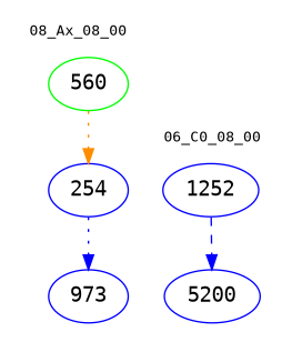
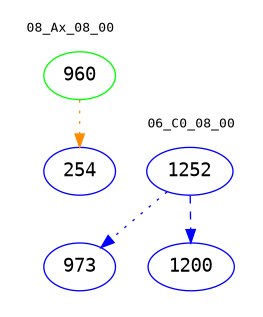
  digraph {
    fontname="DejaVu Sans Mono"
    node [color=blue fontname="DejaVu Sans Mono"]
    edge [color=blue fontname="DejaVu Sans Mono" style=dotted]
-   n1 [color=green label=560]
+   n1 [color=green label=960]
    n2 [label=254]
    n3 [label=973]
    n4 [label=1252]
-   n5 [label=5200]
+   n5 [label=1200]
    subgraph cluster_1 {
      color=white
      fontsize=10
      label="08_Ax_08_00"
      n1
      n2
      n3
    }
    subgraph cluster_2 {
      color=white
      fontsize=10
      label="06_C0_08_00"
      n4
      n5
    }
    n1 -> n2 [color=darkorange]
-   n2 -> n3
+   n4 -> n3
    n4 -> n5 [style=dashed]
  }
